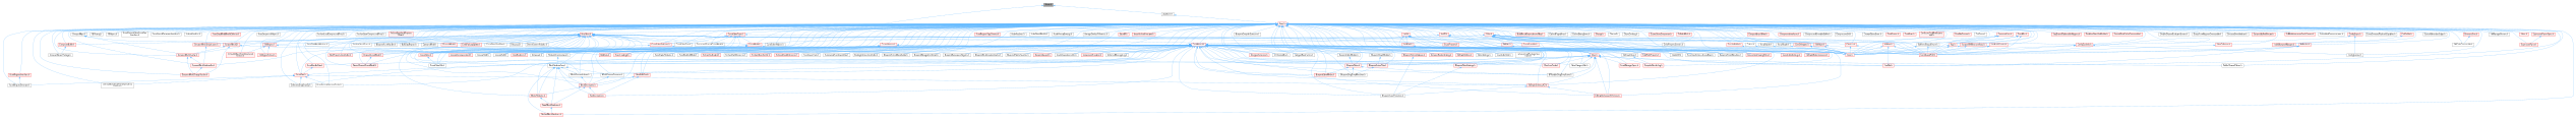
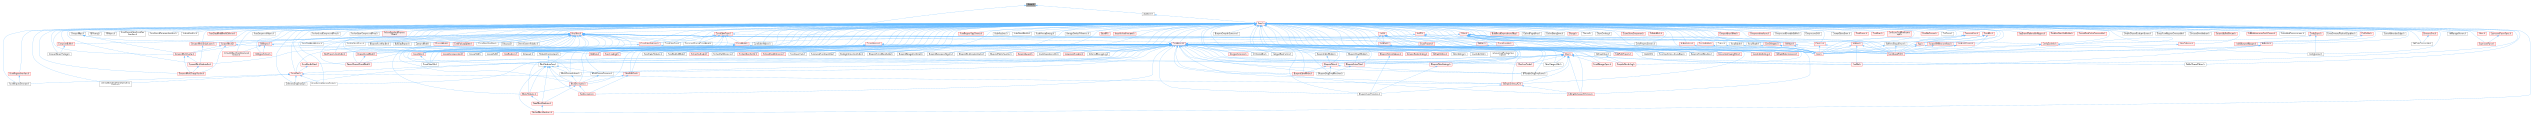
  digraph {
    fontname=Inter
    node [color=red fillcolor="#FFF0F0" fontname=Inter fontsize=10 shape=box style=filled]
    edge [color=steelblue1 dir=back fontname=Inter fontsize=10 labelfontname=Helvetica labelfontsize=10 style=solid]
    n1 [color=gray40 fillcolor=grey60 fontcolor=black height=0.2 label="Rotate.h" width=0.4]
    n2 [color=grey40 fillcolor=white height=0.2 label="AttributeArrayContainer.h" width=0.4]
    n3 [color=grey40 fillcolor=white height=0.2 label="StableSort.h" width=0.4]
    n4 [color=grey40 fillcolor=white height=0.2 label="MeshAttributeArray.h" width=0.4]
    n5 [height=0.2 label="Array.h" width=0.4]
    n6 [height=0.2 label="HairDescription.h" width=0.4]
    n7 [height=0.2 label="MeshAttributes.h" width=0.4]
    n8 [height=0.2 label="StaticMeshAttributes.h" width=0.4]
    n9 [height=0.2 label="SkeletalMeshAttributes.h" width=0.4]
    n10 [height=0.2 label="MeshDescription.h" width=0.4]
    n11 [color=grey40 fillcolor=white height=0.2 label="MeshElementContainer.h" width=0.4]
    n12 [color=grey40 fillcolor=white height=0.2 label="MeshElementIndexer.h" width=0.4]
    n13 [color=grey40 fillcolor=white height=0.2 label="ABTesting.h" width=0.4]
    n14 [color=grey40 fillcolor=white height=0.2 label="AIHelpers.h" width=0.4]
    n15 [color=grey40 fillcolor=white height=0.2 label="ActorElementEditorAssetData\lInterface.h" width=0.4]
    n16 [color=grey40 fillcolor=white height=0.2 label="ActorSoundParameterInterface.h" width=0.4]
    n17 [color=grey40 fillcolor=white height=0.2 label="AndroidJavaEnv.h" width=0.4]
    n18 [color=grey40 fillcolor=white height=0.2 label="AnimDataModelHasher.h" width=0.4]
    n19 [height=0.2 label="AnimDataModelNotifyCollector.h" width=0.4]
    n20 [color=grey40 fillcolor=white height=0.2 label="AnimGraphAttributes.h" width=0.4]
    n21 [color=grey40 fillcolor=white height=0.2 label="AnimNodeEditMode.h" width=0.4]
    n22 [color=grey40 fillcolor=white height=0.2 label="AnimSequenceHelpers.h" width=0.4]
    n23 [height=0.2 label="App.h" width=0.4]
    n24 [height=0.2 label="Core.h" width=0.4]
    n25 [height=0.2 label="CoreSharedPCH.h" width=0.4]
    n26 [height=0.2 label="ArchiveFindCulprit.h" width=0.4]
    n27 [color=grey40 fillcolor=white height=0.2 label="ArchiveHasReferences.h" width=0.4]
    n28 [color=grey40 fillcolor=white height=0.2 label="ArchiveLoadCompressedProxy.h" width=0.4]
    n29 [height=0.2 label="ArchiveObjectCrc32.h" width=0.4]
    n30 [color=grey40 fillcolor=white height=0.2 label="ArchiveSaveCompressedProxy.h" width=0.4]
    n31 [height=0.2 label="ArchiveSerializedProperty\lChain.h" width=0.4]
    n32 [height=0.2 label="ArchiveShowReferences.h" width=0.4]
    n33 [color=grey40 fillcolor=white height=0.2 label="ArchiveStackTrace.h" width=0.4]
    n34 [height=0.2 label="ArchiveUObjectFromStructured\lArchive.h" width=0.4]
    n35 [color=grey40 fillcolor=white height=0.2 label="ArrayBuilder.h" width=0.4]
    n36 [color=grey40 fillcolor=white height=0.2 label="ArrayReader.h" width=0.4]
    n37 [height=0.2 label="ArrayView.h" width=0.4]
    n38 [height=0.2 label="AssetData.h" width=0.4]
    n39 [color=grey40 fillcolor=white height=0.2 label="AssetRegistryGenerator.h" width=0.4]
    n40 [color=grey40 fillcolor=white height=0.2 label="AssetSourceFilenameCache.h" width=0.4]
    n41 [color=grey40 fillcolor=white height=0.2 label="CollectionDragDropOp.h" width=0.4]
    n42 [height=0.2 label="EdGraphSchema_K2.h" width=0.4]
    n43 [color=grey40 fillcolor=white height=0.2 label="BlueprintTypePromotion.h" width=0.4]
    n44 [height=0.2 label="EdGraphSchema_K1_Actions.h" width=0.4]
    n45 [color=grey40 fillcolor=white height=0.2 label="ExternalObjectAndActorDependency\lGatherer.h" width=0.4]
    n46 [height=0.2 label="AsyncLoading2.h" width=0.4]
    n47 [height=0.2 label="BezierChannelCurveModel.h" width=0.4]
    n48 [color=grey40 fillcolor=white height=0.2 label="BlueprintAssetHandler.h" width=0.4]
    n49 [height=0.2 label="BoolPropertyTrackEditor.h" width=0.4]
    n50 [color=grey40 fillcolor=white height=0.2 label="BulkDataRegistry.h" width=0.4]
    n51 [color=grey40 fillcolor=white height=0.2 label="CategoryModel.h" width=0.4]
    n52 [height=0.2 label="ChannelCurveModel.h" width=0.4]
    n53 [height=0.2 label="ChannelModel.h" width=0.4]
    n54 [height=0.2 label="CompositeBuffer.h" width=0.4]
    n55 [color=grey40 fillcolor=white height=0.2 label="CompactBinaryPackage.h" width=0.4]
    n56 [color=grey40 fillcolor=white height=0.2 label="ConstraintChannelCurveModel.h" width=0.4]
    n57 [color=grey40 fillcolor=white height=0.2 label="ConvexHull2.h" width=0.4]
    n58 [color=grey40 fillcolor=white height=0.2 label="ConvexHull3.h" width=0.4]
    n59 [height=0.2 label="CookPackageSplitter.h" width=0.4]
    n60 [height=0.2 label="CoreDelegates.h" width=0.4]
    n61 [height=0.2 label="CoreRedirects.h" width=0.4]
    n62 [height=0.2 label="CurveEditor.h" width=0.4]
    n63 [color=grey40 fillcolor=white height=0.2 label="CurveEditorUtils.h" width=0.4]
    n64 [height=0.2 label="CurveEditorSelection.h" width=0.4]
    n65 [color=grey40 fillcolor=white height=0.2 label="CurveEditorTree.h" width=0.4]
    n66 [color=grey40 fillcolor=white height=0.2 label="CurveEditorTreeFilter.h" width=0.4]
    n67 [height=0.2 label="CurveModel.h" width=0.4]
    n68 [color=grey40 fillcolor=white height=0.2 label="Delaunay2.h" width=0.4]
    n69 [color=grey40 fillcolor=white height=0.2 label="Delaunay3.h" width=0.4]
    n70 [color=grey40 fillcolor=white height=0.2 label="DetectExteriorVisibility.h" width=0.4]
    n71 [height=0.2 label="DynamicMesh3.h" width=0.4]
    n72 [height=0.2 label="ConvexDecomposition3.h" width=0.4]
    n73 [height=0.2 label="DynamicMeshChangeTracker.h" width=0.4]
    n74 [height=0.2 label="DynamicMeshOverlay.h" width=0.4]
    n75 [height=0.2 label="DynamicMeshAttributeSet.h" width=0.4]
    n76 [height=0.2 label="DynamicMeshSculptLayers.h" width=0.4]
    n77 [height=0.2 label="FileHelper.h" width=0.4]
    n78 [height=0.2 label="FileRegions.h" width=0.4]
    n79 [height=0.2 label="BulkData.h" width=0.4]
    n80 [height=0.2 label="FileRegionArchive.h" width=0.4]
    n81 [height=0.2 label="AssetBundleData.h" width=0.4]
    n82 [color=grey40 fillcolor=white height=0.2 label="AssetImportTask.h" width=0.4]
    n83 [height=0.2 label="AssetManagerTypes.h" width=0.4]
    n84 [height=0.2 label="AssetRegistryInterface.h" width=0.4]
    n85 [height=0.2 label="AssetRegistryTagsContext.h" width=0.4]
    n86 [color=grey40 fillcolor=white height=0.2 label="AssetTypeActions_SoundBase.h" width=0.4]
    n87 [color=grey40 fillcolor=white height=0.2 label="AudioAnalytics.h" width=0.4]
    n88 [color=grey40 fillcolor=white height=0.2 label="AudioEditorModule.h" width=0.4]
    n89 [color=grey40 fillcolor=white height=0.2 label="AudioFormatSettings.h" width=0.4]
    n90 [color=grey40 fillcolor=white height=0.2 label="AutomatedAssetImportData.h" width=0.4]
    n91 [color=grey40 fillcolor=white height=0.2 label="AverageOverlayToVertices.h" width=0.4]
    n92 [color=grey40 fillcolor=white height=0.2 label="BPVariableDragDropAction.h" width=0.4]
    n93 [height=0.2 label="Base64.h" width=0.4]
    n94 [height=0.2 label="BinaryArchiveFormatter.h" width=0.4]
    n95 [color=grey40 fillcolor=white height=0.2 label="BindingLifetimeTrackEditor.h" width=0.4]
    n96 [height=0.2 label="BitReader.h" width=0.4]
    n97 [height=0.2 label="CoreNet.h" width=0.4]
    n98 [height=0.2 label="BitWriter.h" width=0.4]
    n99 [height=0.2 label="BlueprintActionDatabase.h" width=0.4]
    n100 [height=0.2 label="BlueprintActionFilter.h" width=0.4]
    n101 [color=grey40 fillcolor=white height=0.2 label="BlueprintDragDropMenuItem.h" width=0.4]
    n102 [color=grey40 fillcolor=white height=0.2 label="BlueprintActionMenuBuilder.h" width=0.4]
    n103 [color=grey40 fillcolor=white height=0.2 label="BlueprintActionMenuItem.h" width=0.4]
    n104 [color=grey40 fillcolor=white height=0.2 label="BlueprintCompilerExtension.h" width=0.4]
    n105 [height=0.2 label="BlueprintEditor.h" width=0.4]
    n106 [height=0.2 label="BlueprintEditorModes.h" width=0.4]
    n107 [color=grey40 fillcolor=white height=0.2 label="BlueprintEditorModule.h" width=0.4]
    n108 [height=0.2 label="BlueprintEditorSettings.h" width=0.4]
    n109 [color=grey40 fillcolor=white height=0.2 label="BlueprintGraphModule.h" width=0.4]
    n110 [color=grey40 fillcolor=white height=0.2 label="BlueprintManagedListDetails.h" width=0.4]
    n111 [color=grey40 fillcolor=white height=0.2 label="BlueprintNamespaceRegistry.h" width=0.4]
    n112 [color=grey40 fillcolor=white height=0.2 label="BlueprintNodeTemplateCache.h" width=0.4]
    n113 [color=grey40 fillcolor=white height=0.2 label="BlueprintPaletteFavorites.h" width=0.4]
    n114 [height=0.2 label="BlueprintSupport.h" width=0.4]
    n115 [height=0.2 label="Box2D.h" width=0.4]
    n116 [height=0.2 label="Class.h" width=0.4]
    n117 [color=grey40 fillcolor=white height=0.2 label="BuiltInChannelEditors.h" width=0.4]
    n118 [height=0.2 label="ClassIconFinder.h" width=0.4]
    n119 [color=grey40 fillcolor=white height=0.2 label="EditorCategoryUtils.h" width=0.4]
    n120 [height=0.2 label="CoreMinimal.h" width=0.4]
    n121 [color=grey40 fillcolor=white height=0.2 label="ChunkDependencyInfo.h" width=0.4]
    n122 [height=0.2 label="CompilerResultsLog.h" width=0.4]
    n123 [height=0.2 label="ComponentVisualizer.h" width=0.4]
    n124 [height=0.2 label="ConnectionDrawingPolicy.h" width=0.4]
    n125 [height=0.2 label="CurveEditorSettings.h" width=0.4]
    n126 [color=grey40 fillcolor=white height=0.2 label="DeferredMessageLog.h" width=0.4]
    n127 [height=0.2 label="DesignerExtension.h" width=0.4]
    n128 [color=grey40 fillcolor=white height=0.2 label="DetailsDiff.h" width=0.4]
    n129 [color=grey40 fillcolor=white height=0.2 label="DiTOrientedBox.h" width=0.4]
    n130 [color=grey40 fillcolor=white height=0.2 label="DialogueWaveFactory.h" width=0.4]
    n131 [height=0.2 label="DynamicRenderScaling.h" width=0.4]
    n132 [height=0.2 label="EdGraphNode_Comment.h" width=0.4]
    n133 [color=grey40 fillcolor=white height=0.2 label="EdGraphToken.h" width=0.4]
    n134 [height=0.2 label="EdGraphUtilities.h" width=0.4]
    n135 [color=grey40 fillcolor=white height=0.2 label="EditorSettings.h" width=0.4]
    n136 [color=grey40 fillcolor=white height=0.2 label="EnumEditorUtils.h" width=0.4]
    n137 [color=grey40 fillcolor=white height=0.2 label="ExclusiveLoadPackageTime\lTracker.h" width=0.4]
    n138 [height=0.2 label="FindInBlueprintManager.h" width=0.4]
+   n139 [height=0.2 label="BufferArchive.h" width=0.4]
    n140 [color=grey40 fillcolor=white height=0.2 label="BufferedOutputDevice.h" width=0.4]
    n141 [height=0.2 label="BuildResultDependenciesMap.h" width=0.4]
    n142 [color=grey40 fillcolor=white height=0.2 label="CachedPagedArray.h" width=0.4]
    n143 [color=grey40 fillcolor=white height=0.2 label="CachedStringStore.h" width=0.4]
    n144 [height=0.2 label="Change.h" width=0.4]
    n145 [color=grey40 fillcolor=white height=0.2 label="Channel.h" width=0.4]
    n146 [color=grey40 fillcolor=white height=0.2 label="ChaosCooking.h" width=0.4]
    n147 [height=0.2 label="CircularBuffer.h" width=0.4]
    n148 [height=0.2 label="ClusterUnionComponent.h" width=0.4]
    n149 [height=0.2 label="ColliderMesh.h" width=0.4]
    n150 [height=0.2 label="Color.h" width=0.4]
    n151 [height=0.2 label="ColorList.h" width=0.4]
    n152 [color=grey40 fillcolor=white height=0.2 label="ColorPropertySection.h" width=0.4]
    n153 [height=0.2 label="ConfigCacheIni.h" width=0.4]
    n154 [color=grey40 fillcolor=white height=0.2 label="ConfigContext.h" width=0.4]
    n155 [height=0.2 label="CurveDrawInfo.h" width=0.4]
    n156 [height=0.2 label="DiffUtils.h" width=0.4]
    n157 [height=0.2 label="CommandLine.h" width=0.4]
    n158 [height=0.2 label="CompactBinaryWriter.h" width=0.4]
    n159 [color=grey40 fillcolor=white height=0.2 label="CompactMaps.h" width=0.4]
    n160 [height=0.2 label="ComponentInterfaces.h" width=0.4]
    n161 [color=grey40 fillcolor=white height=0.2 label="CompressedGrowableBuffer.h" width=0.4]
    n162 [color=grey40 fillcolor=white height=0.2 label="CompressionUtil.h" width=0.4]
    n163 [height=0.2 label="ConfigTypes.h" width=0.4]
    n164 [color=grey40 fillcolor=white height=0.2 label="ContextObjectStore.h" width=0.4]
    n165 [height=0.2 label="CookEvents.h" width=0.4]
    n166 [height=0.2 label="CookStats.h" width=0.4]
    n167 [height=0.2 label="CoreAsyncTaskNotification\lImpl.h" width=0.4]
    n168 [height=0.2 label="CoreMisc.h" width=0.4]
    n169 [height=0.2 label="CoreNetContext.h" width=0.4]
    n170 [color=grey40 fillcolor=white height=0.2 label="CsvParser.h" width=0.4]
    n171 [height=0.2 label="CsvProfiler.h" width=0.4]
    n172 [color=grey40 fillcolor=white height=0.2 label="Culture.h" width=0.4]
    n173 [color=grey40 fillcolor=white height=0.2 label="CurveEditorHelpers.h" width=0.4]
    n174 [height=0.2 label="CurveEditorTypes.h" width=0.4]
    n175 [height=0.2 label="CustomVersion.h" width=0.4]
    n176 [height=0.2 label="EditorBulkData.h" width=0.4]
    n177 [height=0.2 label="DataDrivenPlatformInfoRegistry.h" width=0.4]
    n178 [height=0.2 label="DataflowEditorToolBuilder.h" width=0.4]
    n179 [height=0.2 label="DerivedDataCacheCommandlet.h" width=0.4]
    n180 [color=grey40 fillcolor=white height=0.2 label="DiffCookCommandlet.h" width=0.4]
    n181 [height=0.2 label="DirectoryTree.h" width=0.4]
    n182 [color=grey40 fillcolor=white height=0.2 label="DoubleChannelEvaluatorSystem.h" width=0.4]
    n183 [color=grey40 fillcolor=white height=0.2 label="DumpAssetRegistryCommandlet.h" width=0.4]
    n184 [color=grey40 fillcolor=white height=0.2 label="DynamicBoneAttribute.h" width=0.4]
    n185 [height=0.2 label="DynamicBufferAllocator.h" width=0.4]
    n186 [height=0.2 label="DynamicRHIResourceArray.h" width=0.4]
    n187 [height=0.2 label="EdModeInteractiveToolsContext.h" width=0.4]
    n188 [color=grey40 fillcolor=white height=0.2 label="EmbeddedCommunication.h" width=0.4]
    n189 [height=0.2 label="EnumProperty.h" width=0.4]
    n190 [color=grey40 fillcolor=white height=0.2 label="EventContextsPlaybackCapability.h" width=0.4]
    n191 [height=0.2 label="ExpressionParser.h" width=0.4]
    n192 [height=0.2 label="ExpressionParserTypes.h" width=0.4]
    n193 [color=grey40 fillcolor=white height=0.2 label="ExtrudeBoundaryEdges.h" width=0.4]
    n194 [height=0.2 label="FeedbackContext.h" width=0.4]
    n195 [height=0.2 label="Field.h" width=0.4]
    n196 [height=0.2 label="FieldPath.h" width=0.4]
    n197 [height=0.2 label="FieldPathProperty.h" width=0.4]
    n198 [color=grey40 fillcolor=white height=0.2 label="FileManagerGeneric.h" width=0.4]
    n199 [height=0.2 label="FilterCollection.h" width=0.4]
    n200 [height=0.2 label="Filters.h" width=0.4]
    n1 -> n2
    n1 -> n3
    n2 -> n4
    n3 -> n5
    n4 -> n6
    n4 -> n7
    n4 -> n8
    n4 -> n9
    n4 -> n10
    n4 -> n11
    n4 -> n12
    n5 -> n4
    n5 -> n9
    n5 -> n10
    n5 -> n11
    n5 -> n12
    n5 -> n13
    n5 -> n14
    n5 -> n15
    n5 -> n16
    n5 -> n17
    n5 -> n18
    n5 -> n19
    n5 -> n20
    n5 -> n21
    n5 -> n22
    n5 -> n23
    n5 -> n24
    n5 -> n25
    n5 -> n26
    n5 -> n27
    n5 -> n28
    n5 -> n29
    n5 -> n30
    n5 -> n31
    n5 -> n32
    n5 -> n33
    n5 -> n34
    n5 -> n35
    n5 -> n36
    n5 -> n37
    n5 -> n38
    n5 -> n39
    n5 -> n40
    n5 -> n41
    n5 -> n42
    n5 -> n43
    n5 -> n44
    n5 -> n45
    n5 -> n46
    n5 -> n47
    n5 -> n48
    n5 -> n49
    n5 -> n50
    n5 -> n51
    n5 -> n52
    n5 -> n53
    n5 -> n54
    n5 -> n55
    n5 -> n56
    n5 -> n57
    n5 -> n58
    n5 -> n59
    n5 -> n60
    n5 -> n61
    n5 -> n62
    n5 -> n63
    n5 -> n64
    n5 -> n65
    n5 -> n66
    n5 -> n67
    n5 -> n68
    n5 -> n69
    n5 -> n70
    n5 -> n71
    n5 -> n72
    n5 -> n73
    n5 -> n74
    n5 -> n75
    n5 -> n76
    n5 -> n77
    n5 -> n78
    n5 -> n79
    n5 -> n80
    n5 -> n81
    n5 -> n82
    n5 -> n83
    n5 -> n84
    n5 -> n85
    n5 -> n86
    n5 -> n87
    n5 -> n88
    n5 -> n89
    n5 -> n90
    n5 -> n91
    n5 -> n92
    n5 -> n93
    n5 -> n94
    n5 -> n95
    n5 -> n96
    n5 -> n97
    n5 -> n98
    n5 -> n99
    n5 -> n100
    n5 -> n101
    n5 -> n102
    n5 -> n103
    n5 -> n104
    n5 -> n105
    n5 -> n106
    n5 -> n107
    n5 -> n108
    n5 -> n109
    n5 -> n110
    n5 -> n111
    n5 -> n112
    n5 -> n113
    n5 -> n114
    n5 -> n115
    n5 -> n116
    n5 -> n117
    n5 -> n118
    n5 -> n119
    n5 -> n120
    n5 -> n121
    n5 -> n122
    n5 -> n123
    n5 -> n124
    n5 -> n125
    n5 -> n126
    n5 -> n127
    n5 -> n128
    n5 -> n129
    n5 -> n130
    n5 -> n131
    n5 -> n132
    n5 -> n133
    n5 -> n134
    n5 -> n135
    n5 -> n136
    n5 -> n137
    n5 -> n138
+   n5 -> n139
    n5 -> n140
    n5 -> n141
    n5 -> n142
    n5 -> n143
    n5 -> n144
    n5 -> n145
    n5 -> n146
    n5 -> n147
    n5 -> n148
    n5 -> n149
    n5 -> n150
    n5 -> n151
    n5 -> n152
    n5 -> n153
    n5 -> n154
    n5 -> n155
    n5 -> n156
    n5 -> n157
    n5 -> n158
    n5 -> n159
    n5 -> n160
    n5 -> n161
    n5 -> n162
    n5 -> n163
    n5 -> n164
    n5 -> n165
    n5 -> n166
    n5 -> n167
    n5 -> n168
    n5 -> n169
    n5 -> n170
    n5 -> n171
    n5 -> n172
    n5 -> n173
    n5 -> n174
    n5 -> n175
    n5 -> n176
    n5 -> n177
    n5 -> n178
    n5 -> n179
    n5 -> n180
    n5 -> n181
    n5 -> n182
    n5 -> n183
    n5 -> n184
    n5 -> n185
    n5 -> n186
    n5 -> n187
    n5 -> n188
    n5 -> n189
    n5 -> n190
    n5 -> n191
    n5 -> n192
    n5 -> n193
    n5 -> n194
    n5 -> n195
    n5 -> n196
    n5 -> n197
    n5 -> n198
    n5 -> n199
    n5 -> n200
    n7 -> n8
    n8 -> n9
    n10 -> n6
    n10 -> n7
    n10 -> n8
    n11 -> n10
    n12 -> n10
    n23 -> n24
    n23 -> n25
    n35 -> n24
    n36 -> n24
    n37 -> n4
    n37 -> n7
    n37 -> n10
    n37 -> n12
    n37 -> n18
    n37 -> n24
    n37 -> n25
    n37 -> n33
    n37 -> n38
    n37 -> n44
    n37 -> n46
    n37 -> n47
    n37 -> n48
    n37 -> n49
    n37 -> n50
    n37 -> n51
    n37 -> n52
    n37 -> n53
    n37 -> n54
    n37 -> n56
    n37 -> n57
    n37 -> n58
    n37 -> n59
    n37 -> n60
    n37 -> n61
    n37 -> n62
    n37 -> n64
    n37 -> n65
    n37 -> n66
    n37 -> n67
    n37 -> n68
    n37 -> n69
    n37 -> n70
    n37 -> n71
    n37 -> n74
    n37 -> n75
    n37 -> n76
    n37 -> n77
    n37 -> n78
    n38 -> n39
    n38 -> n40
    n38 -> n41
    n38 -> n42
    n38 -> n45
    n42 -> n43
    n42 -> n44
    n52 -> n47
    n54 -> n55
    n60 -> n24
    n60 -> n25
    n62 -> n63
    n64 -> n62
    n65 -> n62
    n67 -> n52
    n67 -> n62
    n67 -> n63
    n71 -> n72
    n71 -> n73
    n71 -> n74
    n74 -> n73
    n74 -> n75
    n75 -> n73
    n76 -> n75
    n77 -> n24
    n77 -> n25
    n78 -> n34
    n78 -> n79
    n78 -> n80
    n81 -> n38
    n84 -> n39
    n96 -> n24
    n96 -> n25
    n96 -> n97
    n98 -> n24
    n98 -> n25
    n98 -> n97
    n99 -> n43
    n100 -> n101
    n105 -> n92
    n105 -> n101
    n105 -> n106
    n107 -> n105
    n108 -> n43
    n109 -> n100
    n115 -> n24
    n115 -> n25
    n115 -> n116
    n115 -> n120
    n116 -> n38
    n116 -> n42
    n116 -> n44
    n116 -> n81
    n116 -> n83
    n116 -> n92
    n116 -> n97
    n116 -> n100
    n116 -> n108
    n116 -> n117
    n116 -> n118
    n116 -> n119
    n120 -> n2
    n120 -> n4
    n120 -> n6
    n120 -> n7
    n120 -> n11
    n120 -> n12
    n120 -> n20
    n120 -> n21
    n120 -> n24
    n120 -> n25
    n120 -> n26
    n120 -> n27
    n120 -> n29
    n120 -> n32
    n120 -> n40
    n120 -> n41
    n120 -> n42
    n120 -> n43
    n120 -> n44
    n120 -> n46
    n120 -> n49
    n120 -> n57
    n120 -> n58
    n120 -> n61
    n120 -> n68
    n120 -> n72
    n120 -> n79
    n120 -> n82
    n120 -> n86
    n120 -> n90
    n120 -> n92
    n120 -> n95
    n120 -> n99
    n120 -> n100
    n120 -> n101
    n120 -> n102
    n120 -> n103
    n120 -> n105
    n120 -> n106
    n120 -> n107
    n120 -> n108
    n120 -> n109
    n120 -> n110
    n120 -> n111
    n120 -> n112
    n120 -> n113
    n120 -> n114
    n120 -> n118
    n120 -> n119
    n120 -> n121
    n120 -> n122
    n120 -> n123
    n120 -> n124
    n120 -> n125
    n120 -> n126
    n120 -> n127
    n120 -> n128
    n120 -> n129
    n120 -> n130
    n120 -> n131
    n120 -> n132
    n120 -> n133
    n120 -> n134
    n120 -> n135
    n120 -> n136
    n120 -> n137
    n133 -> n122
+   n139 -> n24
    n140 -> n24
    n140 -> n25
    n147 -> n24
    n150 -> n24
    n150 -> n25
    n150 -> n42
    n150 -> n67
    n150 -> n77
    n150 -> n86
    n150 -> n103
    n150 -> n105
    n150 -> n124
    n150 -> n125
    n150 -> n132
    n150 -> n151
    n150 -> n152
    n150 -> n153
    n150 -> n155
    n150 -> n156
    n151 -> n24
    n151 -> n25
    n153 -> n24
    n153 -> n25
    n153 -> n154
    n156 -> n128
    n157 -> n23
    n157 -> n24
    n157 -> n25
    n159 -> n71
    n159 -> n74
    n163 -> n153
    n163 -> n154
    n168 -> n23
    n168 -> n24
    n168 -> n25
    n171 -> n138
    n172 -> n24
    n173 -> n62
    n174 -> n47
    n174 -> n52
    n174 -> n56
    n174 -> n62
    n174 -> n64
    n174 -> n65
    n174 -> n67
    n174 -> n155
    n175 -> n10
    n175 -> n24
    n175 -> n25
    n175 -> n46
    n175 -> n79
    n175 -> n176
    n176 -> n6
    n176 -> n10
    n181 -> n180
    n186 -> n24
    n186 -> n25
    n192 -> n191
    n194 -> n24
    n194 -> n25
    n195 -> n97
    n195 -> n100
    n195 -> n116
    n195 -> n189
    n195 -> n196
    n195 -> n197
    n196 -> n116
    n196 -> n197
    n199 -> n25
  }
